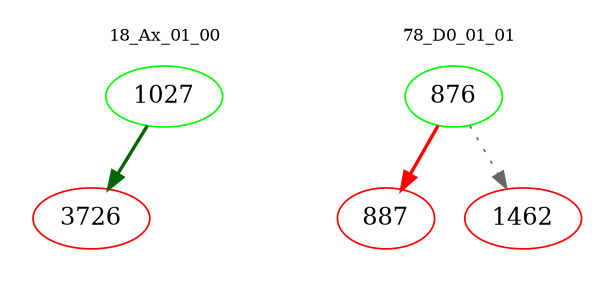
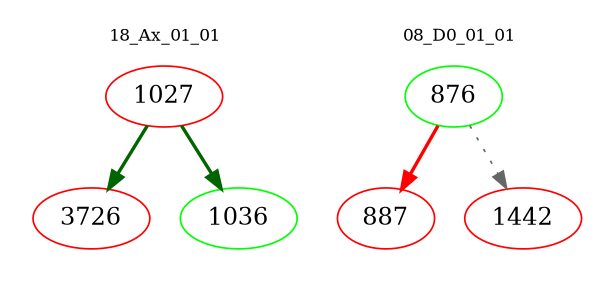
  digraph {
    node [color=green]
    edge [color=darkgreen style=bold]
-   n1 [label=1027]
+   n1 [color=red label=1027]
    n2 [color=red label=3726]
+   n3 [label=1036]
    n4 [label=876]
    n5 [color=red label=887]
-   n6 [color=red label=1462]
+   n6 [color=red label=1442]
    subgraph cluster_1 {
      color=white
      fontsize=10
-     label="18_Ax_01_00"
+     label="18_Ax_01_01"
      n1
      n2
+     n3
    }
    subgraph cluster_2 {
      color=white
      fontsize=10
-     label="78_D0_01_01"
+     label="08_D0_01_01"
      n4
      n5
      n6
    }
    n1 -> n2
+   n1 -> n3
    n4 -> n5 [color=red]
    n4 -> n6 [color=gray40 style=dotted]
  }
